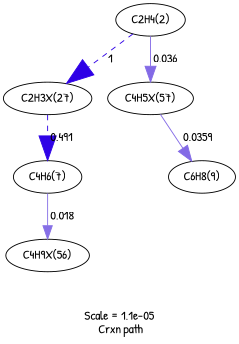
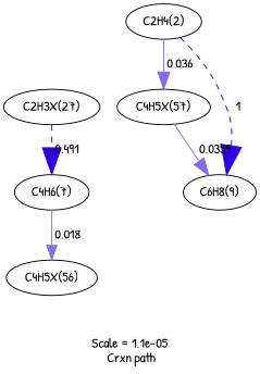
  digraph {
    fontname="Patrick Hand"
    label="Scale = 1.1e-05\l Crxn path"
    node [fontname="Patrick Hand"]
    edge [arrowsize=1.74 color="0.7, 0.536, 0.9" fontname="Patrick Hand" style=solid]
    n1 [label="C2H4(2)"]
    n2 [label="C2H3X(27)"]
    n3 [label="C4H5X(57)"]
    n4 [label="C4H6(7)"]
-   n5 [label="C4H9X(56)"]
+   n5 [label="C4H5X(56)"]
    n6 [label="C6H8(9)"]
-   n1 -> n2 [arrowsize=3 color="0.7, 1.5, 0.9" label=" 1" style=dashed]
+   n1 -> n6 [arrowsize=3 color="0.7, 1.5, 0.9" label=" 1" style=dashed]
    n1 -> n3 [label=" 0.036"]
    n2 -> n4 [arrowsize=2.73 color="0.7, 0.991, 0.9" label=" 0.491" style=dashed]
    n3 -> n6 [label=" 0.0359"]
    n4 -> n5 [arrowsize=1.48 color="0.7, 0.518, 0.9" label=" 0.018"]
  }
